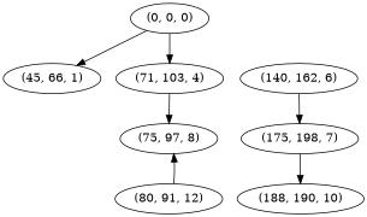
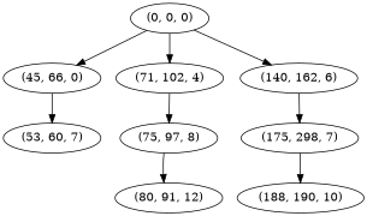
  digraph {
    "(0, 0, 0)"
-   "(45, 66, 1)"
-   "(71, 103, 4)"
+   "(45, 66, 1)" [label="(45, 66, 0)"]
+   "(71, 103, 4)" [label="(71, 102, 4)"]
    "(140, 162, 6)"
+   "(53, 60, 7)"
    "(75, 97, 8)"
-   "(175, 198, 7)"
+   "(175, 198, 7)" [label="(175, 298, 7)"]
    n8 [label="(188, 190, 10)"]
    "(80, 91, 12)"
    "(0, 0, 0)" -> "(45, 66, 1)"
    "(0, 0, 0)" -> "(71, 103, 4)"
+   "(0, 0, 0)" -> "(140, 162, 6)"
+   "(45, 66, 1)" -> "(53, 60, 7)"
    "(71, 103, 4)" -> "(75, 97, 8)"
    "(140, 162, 6)" -> "(175, 198, 7)"
-   "(80, 91, 12)" -> "(75, 97, 8)"
+   "(75, 97, 8)" -> "(80, 91, 12)"
    "(175, 198, 7)" -> n8
  }
